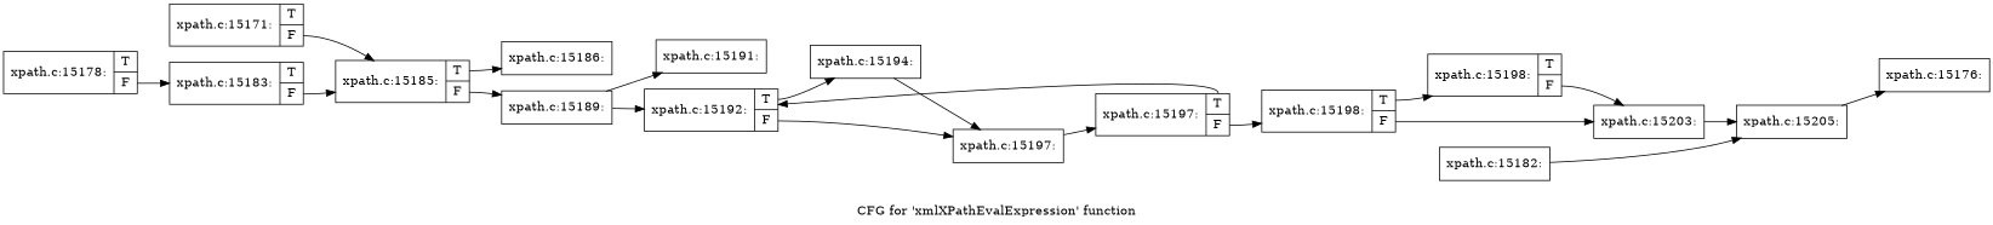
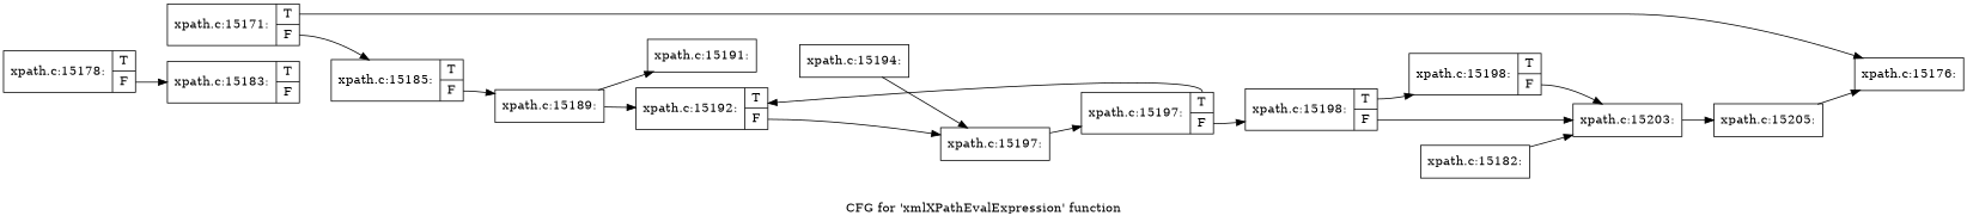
  digraph {
    label="CFG for 'xmlXPathEvalExpression' function"
    rankdir=LR
    node [shape=record]
    edge [tailport=s1]
    n1 [label="{xpath.c:15171:|{<s0>T|<s1>F}}"]
    n2 [label="{xpath.c:15176:}"]
    n3 [label="{xpath.c:15185:|{<s0>T|<s1>F}}"]
    n4 [label="{xpath.c:15178:|{<s0>T|<s1>F}}"]
    n5 [label="{xpath.c:15183:|{<s0>T|<s1>F}}"]
    n6 [label="{xpath.c:15205:}"]
    n7 [label="{xpath.c:15182:}"]
-   n8 [label="{xpath.c:15186:}"]
    n9 [label="{xpath.c:15189:}"]
    n10 [label="{xpath.c:15191:}"]
    n11 [label="{xpath.c:15192:|{<s0>T|<s1>F}}"]
    n12 [label="{xpath.c:15194:}"]
    n13 [label="{xpath.c:15197:}"]
    n14 [label="{xpath.c:15197:|{<s0>T|<s1>F}}"]
    n15 [label="{xpath.c:15198:|{<s0>T|<s1>F}}"]
    n16 [label="{xpath.c:15198:|{<s0>T|<s1>F}}"]
    n17 [label="{xpath.c:15203:}"]
+   n1 -> n2 [tailport=s0]
    n1 -> n3
-   n3 -> n8 [tailport=s0]
    n3 -> n9
    n4 -> n5
-   n5 -> n3
    n6 -> n2 [tailport=""]
-   n7 -> n6 [tailport=""]
+   n7 -> n17 [tailport=""]
    n9 -> n10 [tailport=""]
    n9 -> n11 [tailport=""]
-   n11 -> n12 [tailport=s0]
    n11 -> n13
    n12 -> n13 [tailport=""]
    n13 -> n14 [tailport=""]
    n14 -> n11 [tailport=s0]
    n14 -> n15
    n15 -> n16 [tailport=s0]
    n15 -> n17
    n16 -> n17
    n17 -> n6 [tailport=""]
  }
